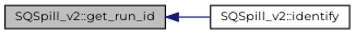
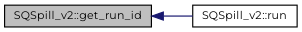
  digraph {
    rankdir=LR
    fontname=Montserrat
    node [color=black fontname=Montserrat fontsize=10 shape=record]
    n1 [fillcolor=grey75 fontcolor=black height=0.2 label="SQSpill_v2::get_run_id" style=filled width=0.4]
-   n2 [height=0.2 label="SQSpill_v2::identify" width=0.4]
+   n2 [height=0.2 label="SQSpill_v2::run" width=0.4]
    n1 -> n2 [color=midnightblue dir=back fontname=Montserrat fontsize=10 labelfontname=FreeSans labelfontsize=10 style=solid]
  }
